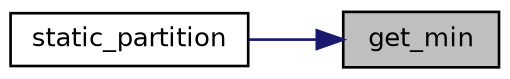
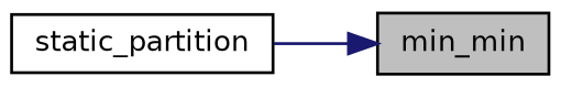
  digraph {
    rankdir=RL
    node [color=black fontname=Helvetica fontsize=10 shape=record style=filled]
-   n1 [fillcolor=grey75 fontcolor=black height=0.2 label=get_min width=0.4]
+   n1 [fillcolor=grey75 fontcolor=black height=0.2 label=min_min width=0.4]
    n2 [fillcolor=white height=0.2 label=static_partition width=0.4]
    n1 -> n2 [color=midnightblue dir=back fontname=Helvetica fontsize=10 labelfontname=Helvetica labelfontsize=10 style=solid]
  }
